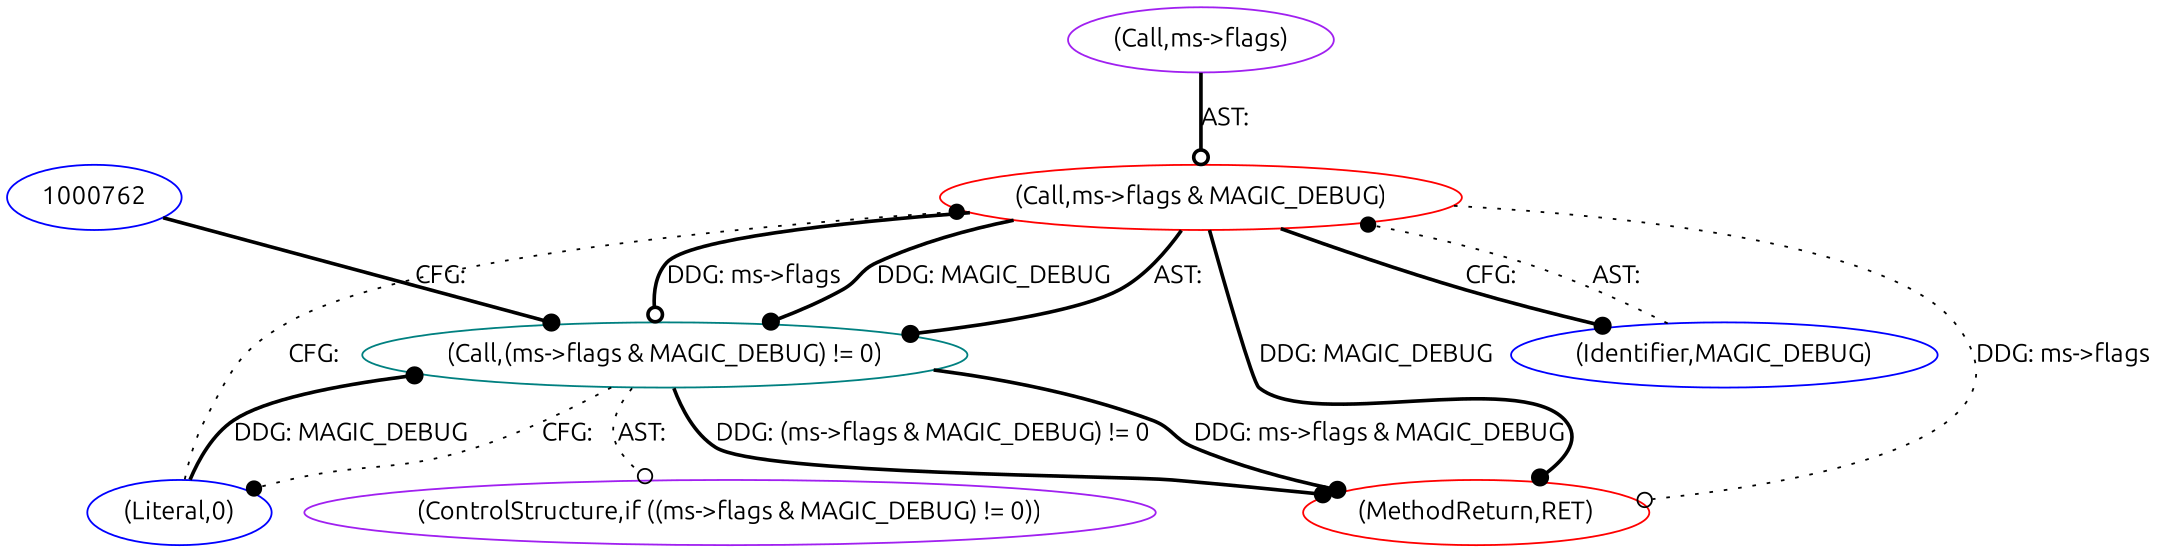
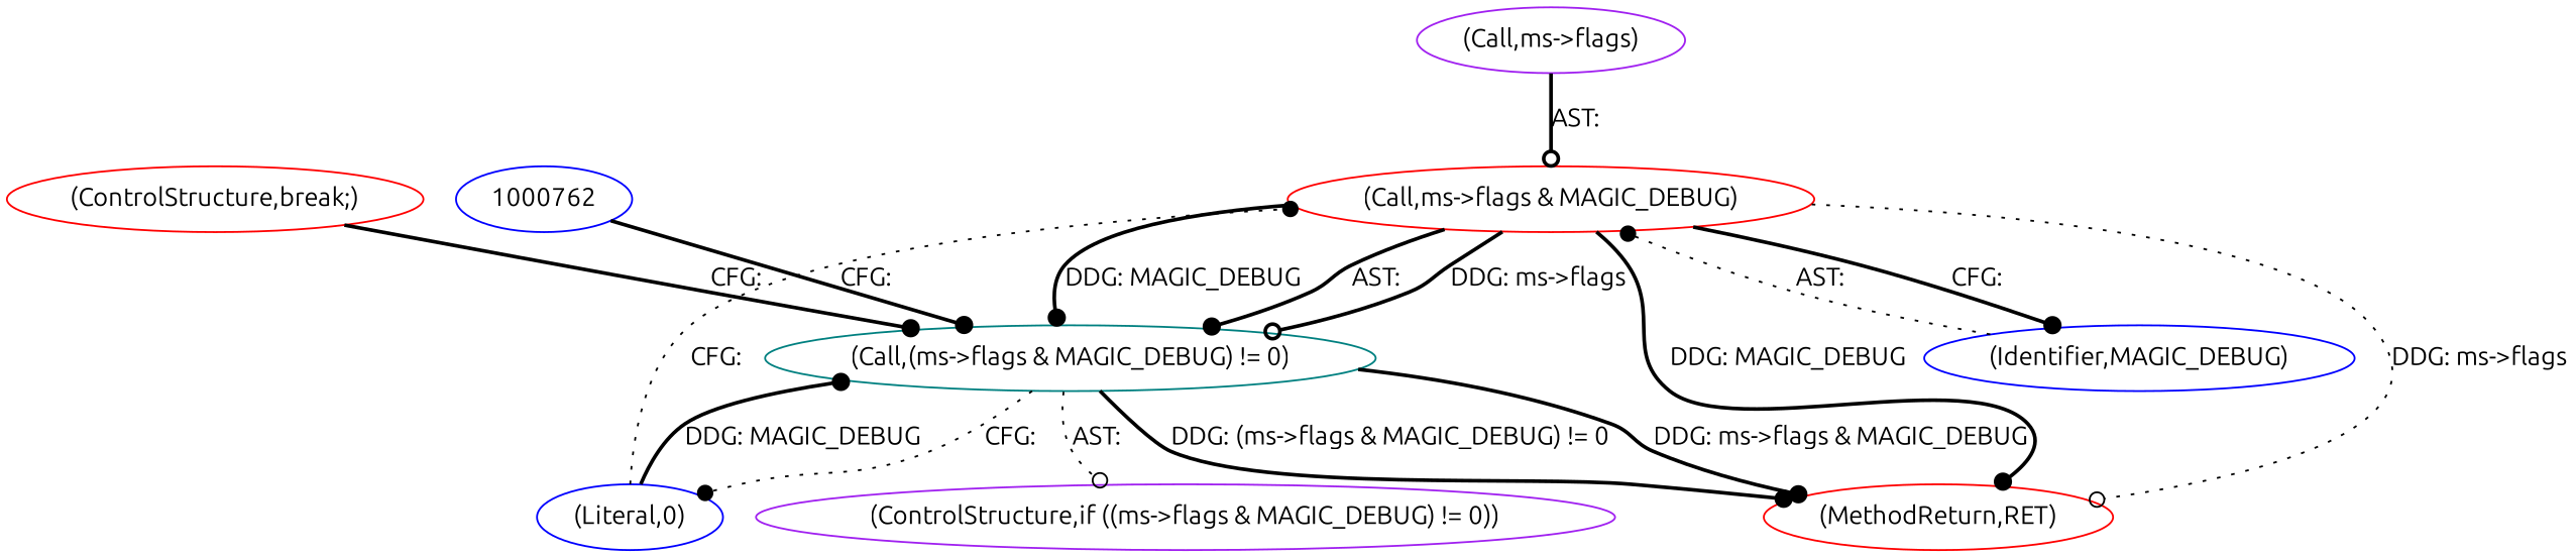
  digraph {
    fontname=Ubuntu
    node [color=red fontname=Ubuntu]
    edge [arrowhead=dot fontname=Ubuntu style=bold]
    n1 [label="(Call,ms->flags & MAGIC_DEBUG)"]
    n2 [color=teal label="(Call,(ms->flags & MAGIC_DEBUG) != 0)"]
    n3 [label="(MethodReturn,RET)"]
    n4 [color=blue label="(Identifier,MAGIC_DEBUG)"]
    n5 [color=purple label="(ControlStructure,if ((ms->flags & MAGIC_DEBUG) != 0))"]
    n6 [color=blue label="(Literal,0)"]
    n7 [color=purple label="(Call,ms->flags)"]
+   n8 [label="(ControlStructure,break;)"]
    1000762 [color=blue]
    n1 -> n2 [label="AST: "]
    n1 -> n2 [arrowhead=odot label="DDG: ms->flags"]
    n1 -> n2 [label="DDG: MAGIC_DEBUG"]
    n1 -> n3 [label="DDG: MAGIC_DEBUG"]
    n1 -> n3 [arrowhead=odot label="DDG: ms->flags" style=dotted]
    n1 -> n4 [label="CFG: "]
    n2 -> n3 [label="DDG: (ms->flags & MAGIC_DEBUG) != 0"]
    n2 -> n3 [label="DDG: ms->flags & MAGIC_DEBUG"]
    n2 -> n5 [arrowhead=odot label="AST: " style=dotted]
    n2 -> n6 [label="CFG: " style=dotted]
    n4 -> n1 [label="AST: " style=dotted]
    n6 -> n1 [label="CFG: " style=dotted]
    n6 -> n2 [label="DDG: MAGIC_DEBUG"]
    n7 -> n1 [arrowhead=odot label="AST: "]
+   n8 -> n2 [label="CFG: "]
    1000762 -> n2 [label="CFG: "]
  }
